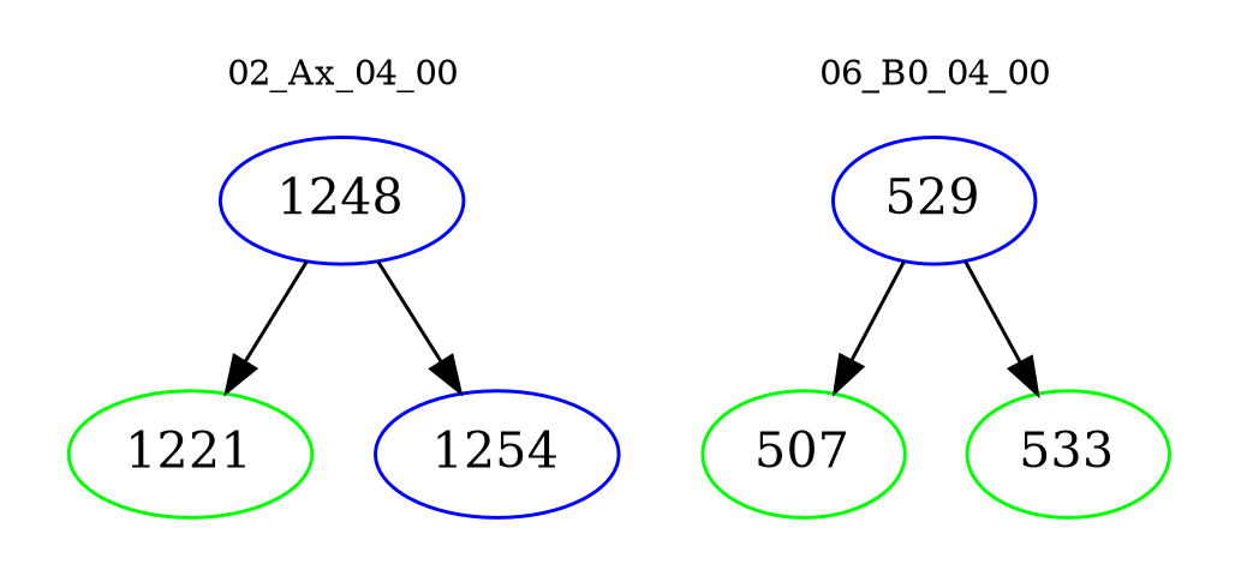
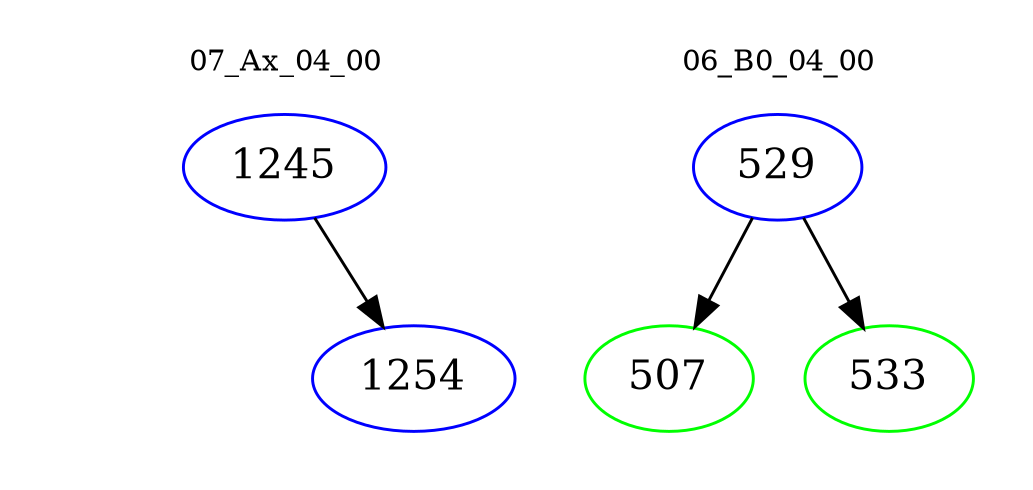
  digraph {
    node [color=blue]
    edge [color=black]
-   n1 [label=1248]
-   n2 [color=green label=1221]
+   n1 [label=1245]
    n3 [label=1254]
    n4 [label=529]
    n5 [color=green label=507]
    n6 [color=green label=533]
    subgraph cluster_1 {
      color=white
      fontsize=10
-     label="02_Ax_04_00"
+     label="07_Ax_04_00"
      n1
-     n2
      n3
    }
    subgraph cluster_2 {
      color=white
      fontsize=10
      label="06_B0_04_00"
      n4
      n5
      n6
    }
-   n1 -> n2
    n1 -> n3
    n4 -> n5
    n4 -> n6
  }
